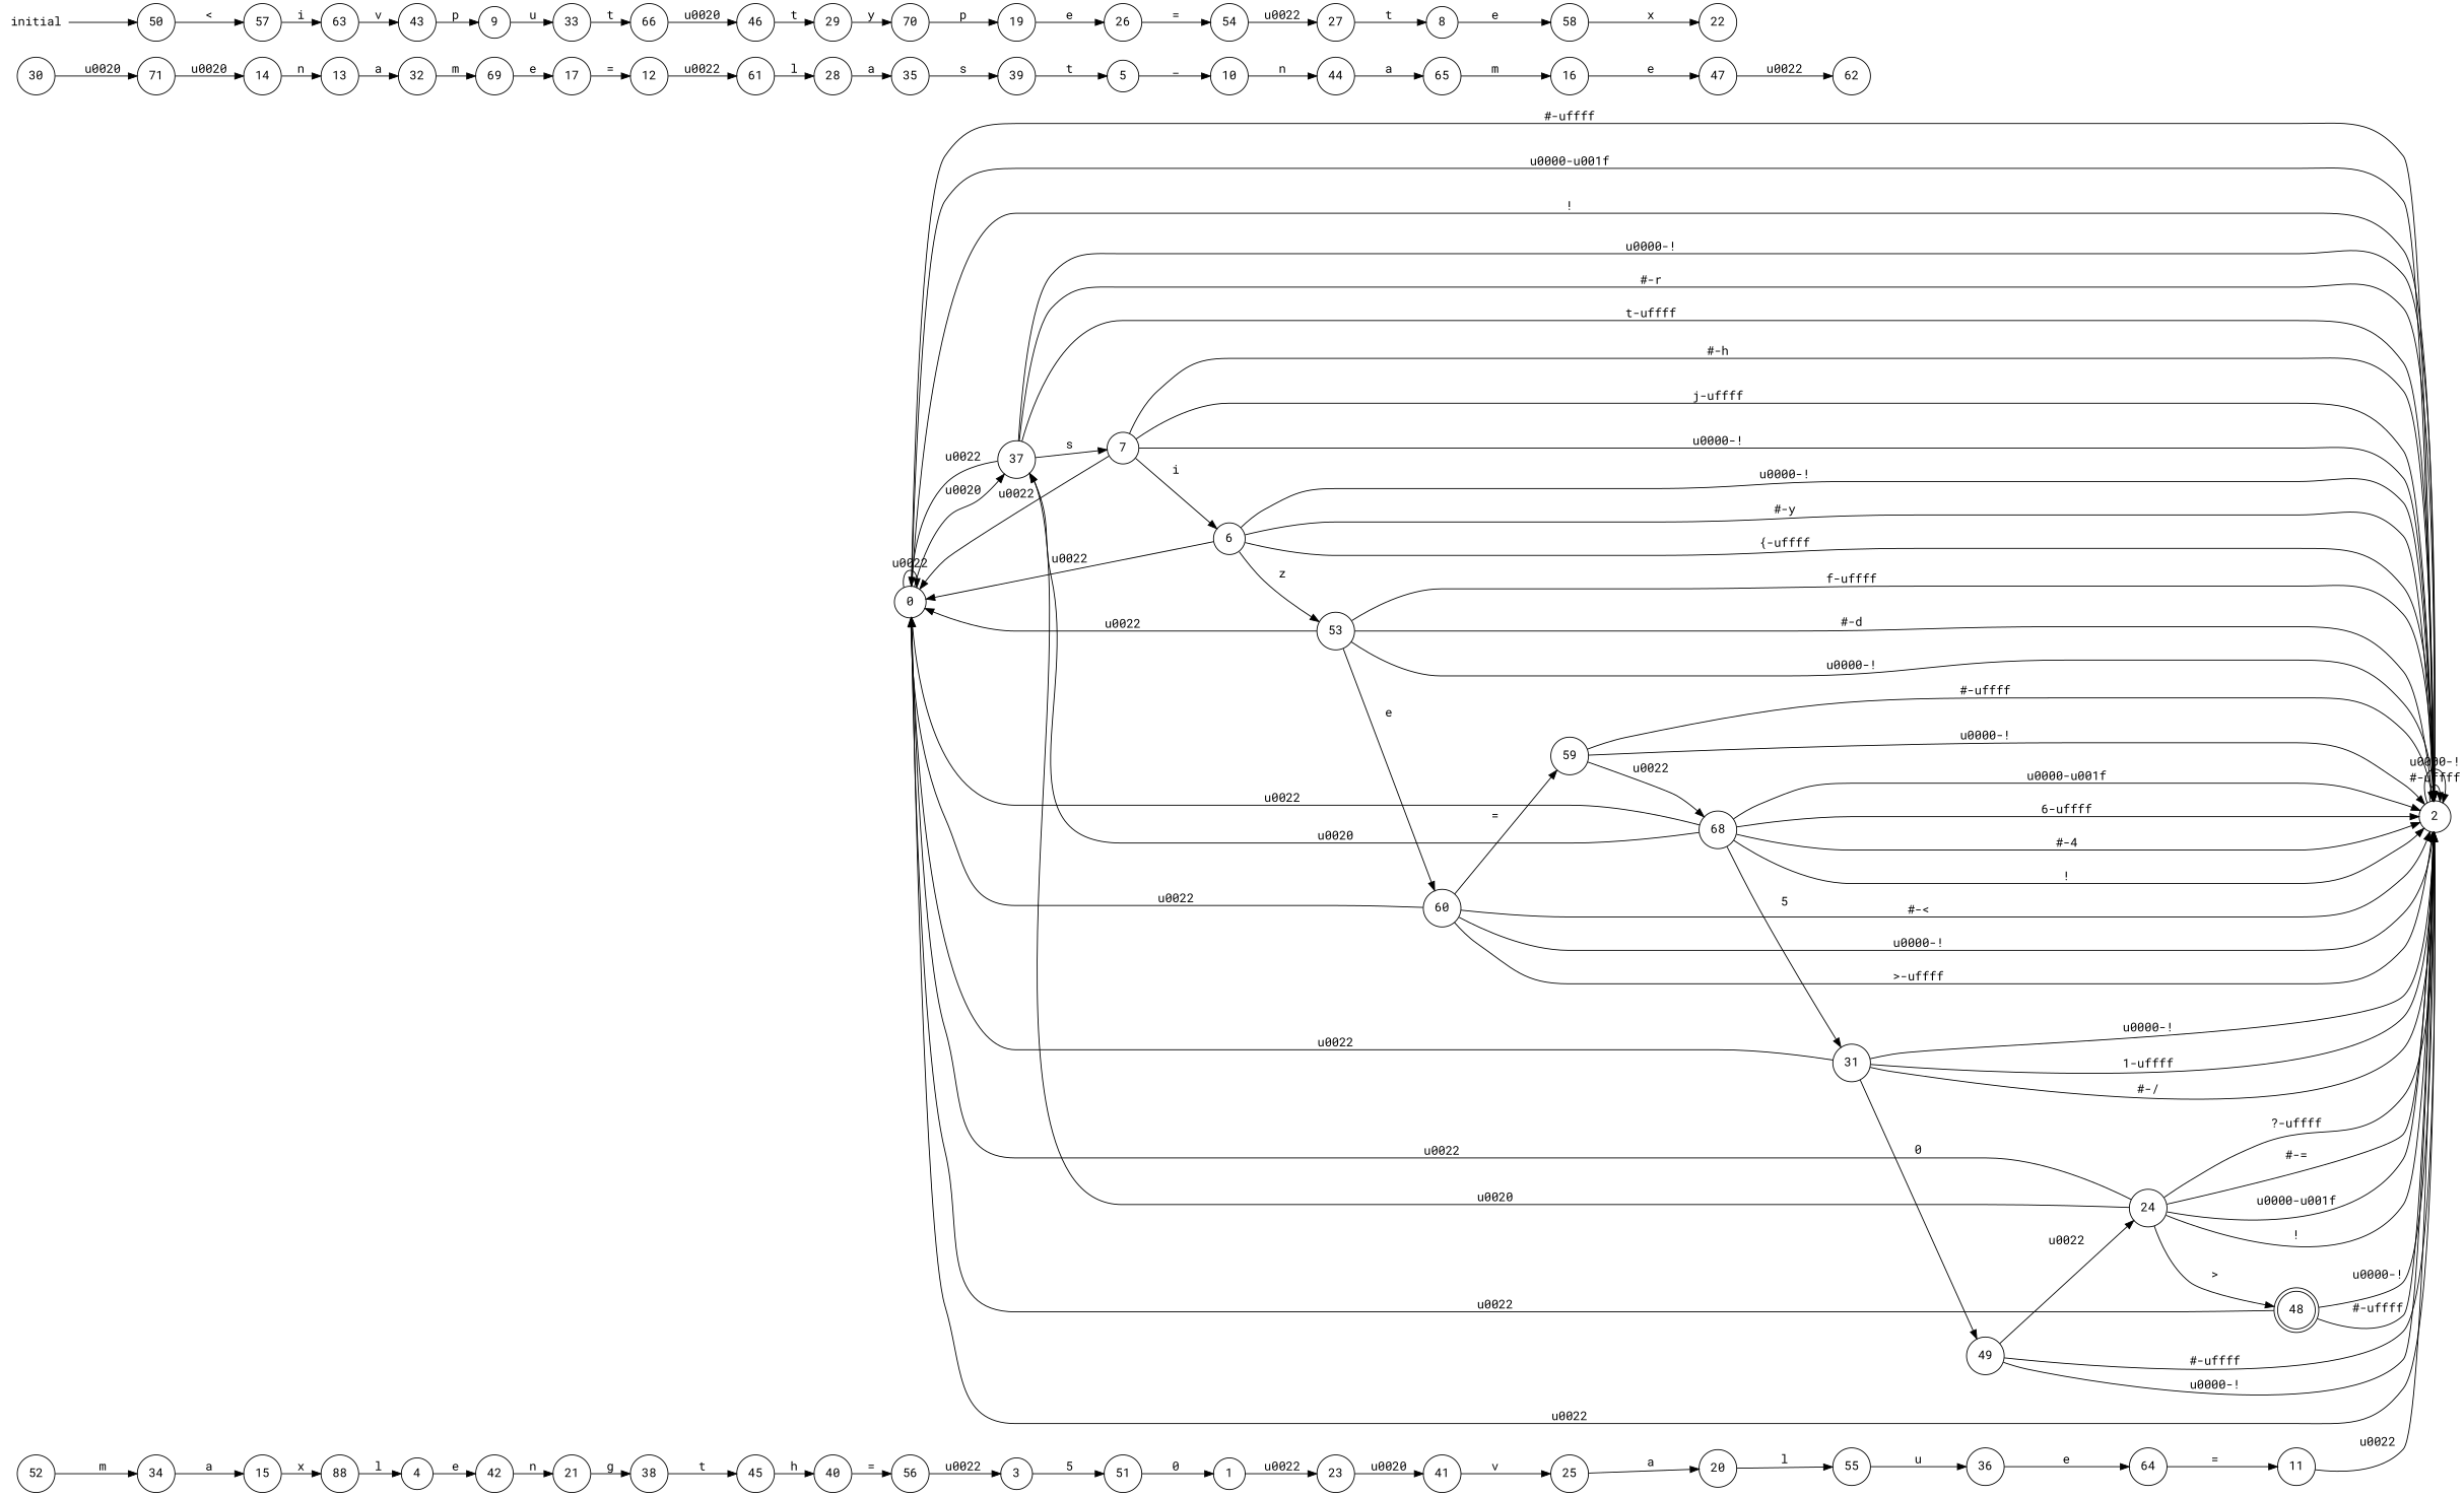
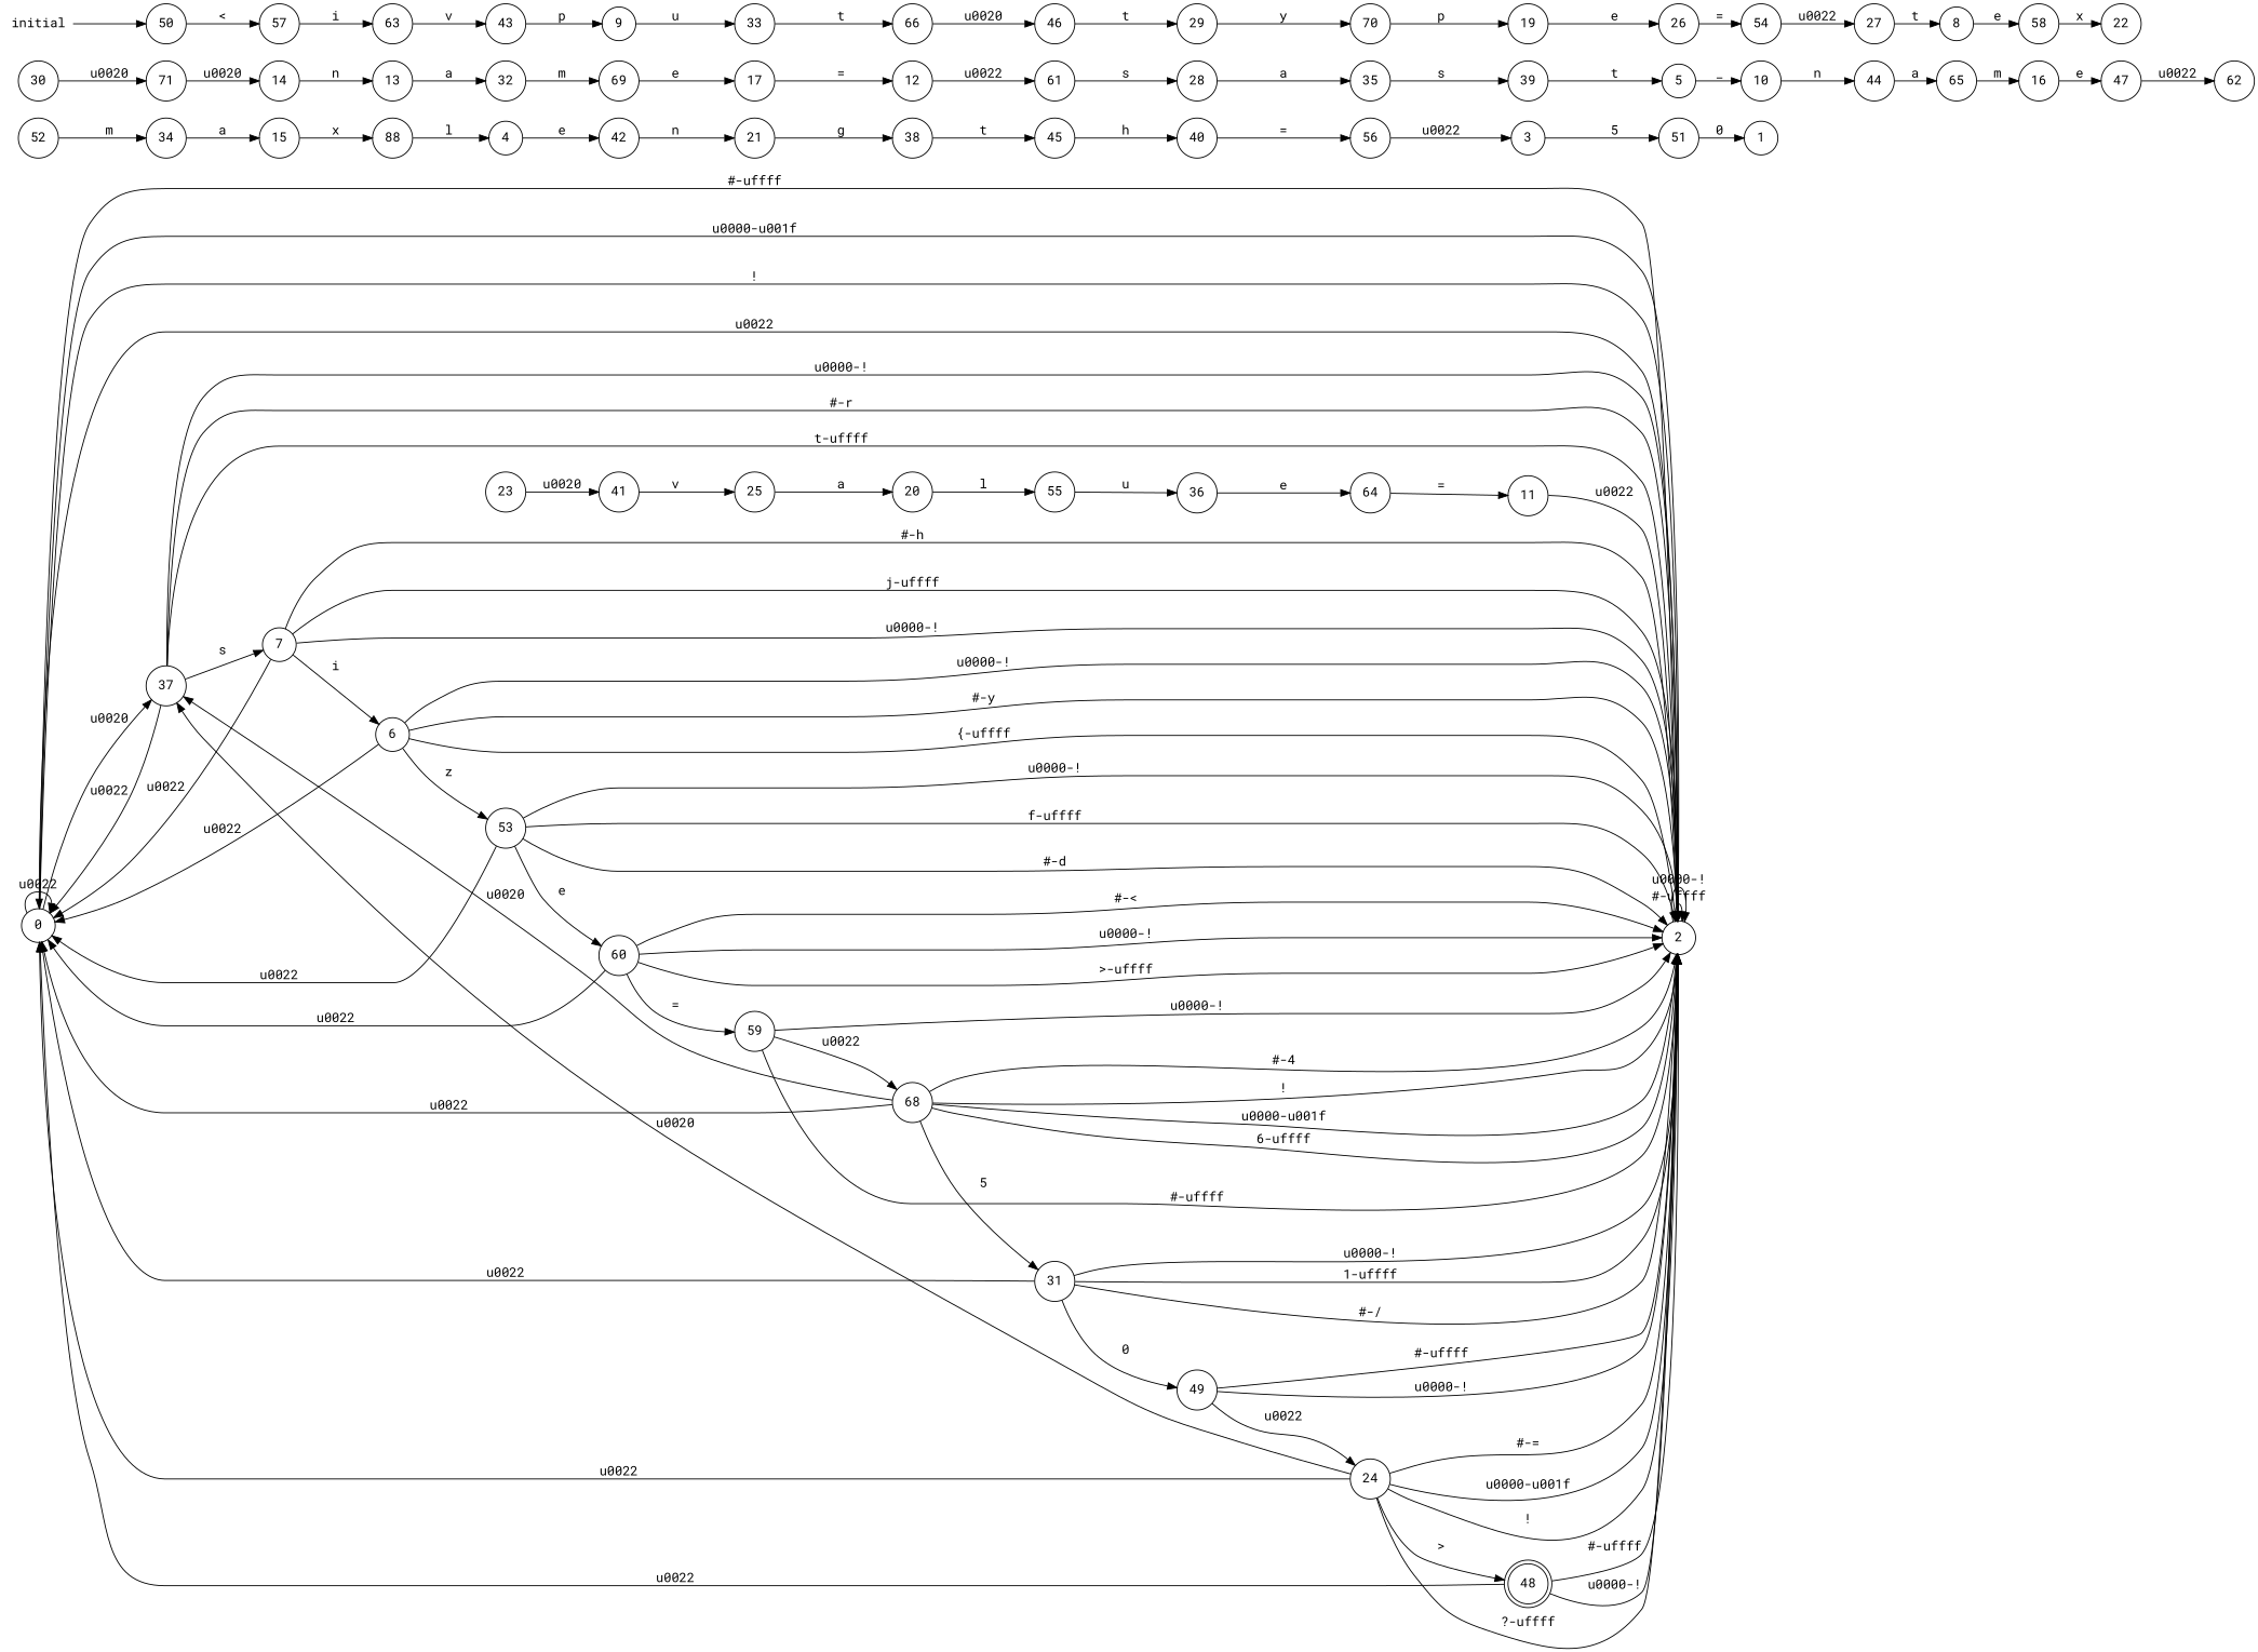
  digraph {
    fontname="Roboto Mono"
    rankdir=LR
    node [fontname="Roboto Mono" shape=circle]
    edge [fontname="Roboto Mono"]
    0
    2
    37
    7
    6
    1
    23
    41
    25
    3
    51
    4
    42
    21
    38
    5
    10
    44
    65
    53
    60
    59
    8
    58
    22
    9
    33
    66
    46
    16
    11
    12
    61
    28
    35
    13
    32
    69
    17
    14
    n41 [label=88]
    15
    47
    62
    19
    26
    54
    27
    20
    55
    36
    64
    45
    40
    30
    71
    24
    48 [shape=doublecircle]
    39
    29
    70
    31
    49
    34
    56
    43
    52
    50
    57
    63
    initial [shape=plaintext]
    68
    0 -> 0 [label="\u0022"]
    0 -> 2 [label="#-\uffff"]
    0 -> 2 [label="\u0000-\u001f"]
    0 -> 2 [label="!"]
    0 -> 37 [label="\u0020"]
    2 -> 0 [label="\u0022"]
    2 -> 2 [label="#-\uffff"]
    2 -> 2 [label="\u0000-!"]
    37 -> 0 [label="\u0022"]
    37 -> 2 [label="\u0000-!"]
    37 -> 2 [label="#-r"]
    37 -> 2 [label="t-\uffff"]
    37 -> 7 [label=s]
    7 -> 0 [label="\u0022"]
    7 -> 2 [label="\u0000-!"]
    7 -> 2 [label="#-h"]
    7 -> 2 [label="j-\uffff"]
    7 -> 6 [label=i]
    6 -> 0 [label="\u0022"]
    6 -> 2 [label="\u0000-!"]
    6 -> 2 [label="#-y"]
    6 -> 2 [label="{-\uffff"]
    6 -> 53 [label=z]
-   1 -> 23 [label="\u0022"]
    23 -> 41 [label="\u0020"]
    41 -> 25 [label=v]
    25 -> 20 [label=a]
    3 -> 51 [label=5]
    51 -> 1 [label=0]
    4 -> 42 [label=e]
    42 -> 21 [label=n]
    21 -> 38 [label=g]
    38 -> 45 [label=t]
    5 -> 10 [label=_]
    10 -> 44 [label=n]
    44 -> 65 [label=a]
    65 -> 16 [label=m]
    53 -> 0 [label="\u0022"]
    53 -> 2 [label="\u0000-!"]
    53 -> 2 [label="f-\uffff"]
    53 -> 2 [label="#-d"]
    53 -> 60 [label=e]
    60 -> 0 [label="\u0022"]
    60 -> 2 [label="#-<"]
    60 -> 2 [label="\u0000-!"]
    60 -> 2 [label=">-\uffff"]
    60 -> 59 [label="="]
    59 -> 2 [label="#-\uffff"]
    59 -> 2 [label="\u0000-!"]
    59 -> 68 [label="\u0022"]
    8 -> 58 [label=e]
    58 -> 22 [label=x]
    9 -> 33 [label=u]
    33 -> 66 [label=t]
    66 -> 46 [label="\u0020"]
    46 -> 29 [label=t]
    16 -> 47 [label=e]
    11 -> 2 [label="\u0022"]
    12 -> 61 [label="\u0022"]
-   61 -> 28 [label=l]
+   61 -> 28 [label=s]
    28 -> 35 [label=a]
    35 -> 39 [label=s]
    13 -> 32 [label=a]
    32 -> 69 [label=m]
    69 -> 17 [label=e]
    17 -> 12 [label="="]
    14 -> 13 [label=n]
    n41 -> 4 [label=l]
    15 -> n41 [label=x]
    47 -> 62 [label="\u0022"]
    19 -> 26 [label=e]
    26 -> 54 [label="="]
    54 -> 27 [label="\u0022"]
    27 -> 8 [label=t]
    20 -> 55 [label=l]
    55 -> 36 [label=u]
    36 -> 64 [label=e]
    64 -> 11 [label="="]
    45 -> 40 [label=h]
    40 -> 56 [label="="]
    30 -> 71 [label="\u0020"]
    71 -> 14 [label="\u0020"]
    24 -> 0 [label="\u0022"]
    24 -> 2 [label="#-="]
    24 -> 2 [label="\u0000-\u001f"]
    24 -> 2 [label="!"]
    24 -> 2 [label="?-\uffff"]
    24 -> 37 [label="\u0020"]
    24 -> 48 [label=">"]
    48 -> 0 [label="\u0022"]
    48 -> 2 [label="#-\uffff"]
    48 -> 2 [label="\u0000-!"]
    39 -> 5 [label=t]
    29 -> 70 [label=y]
    70 -> 19 [label=p]
    31 -> 0 [label="\u0022"]
    31 -> 2 [label="\u0000-!"]
    31 -> 2 [label="1-\uffff"]
    31 -> 2 [label="#-/"]
    31 -> 49 [label=0]
    49 -> 2 [label="#-\uffff"]
    49 -> 2 [label="\u0000-!"]
    49 -> 24 [label="\u0022"]
    34 -> 15 [label=a]
    56 -> 3 [label="\u0022"]
    43 -> 9 [label=p]
    52 -> 34 [label=m]
    50 -> 57 [label="<"]
    57 -> 63 [label=i]
    63 -> 43 [label=v]
    initial -> 50
    68 -> 0 [label="\u0022"]
    68 -> 2 [label="\u0000-\u001f"]
    68 -> 2 [label="6-\uffff"]
    68 -> 2 [label="#-4"]
    68 -> 2 [label="!"]
    68 -> 37 [label="\u0020"]
    68 -> 31 [label=5]
  }
